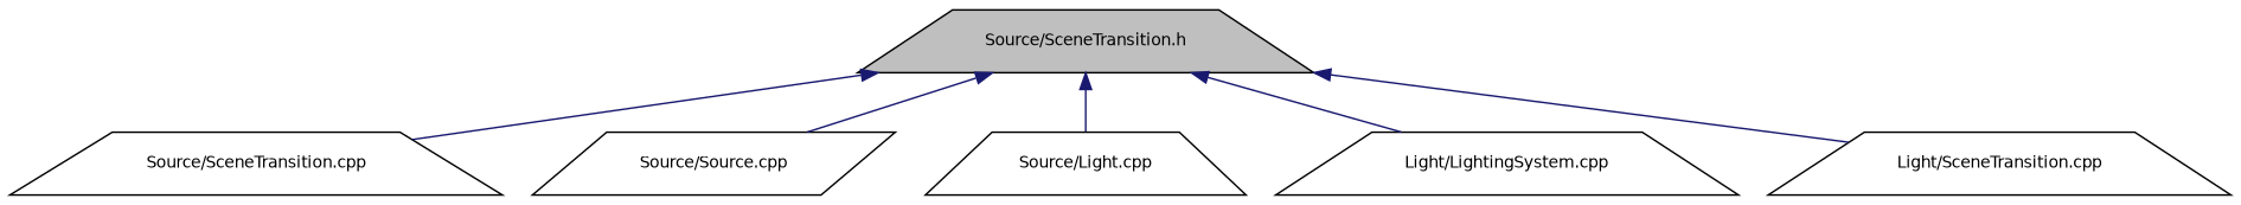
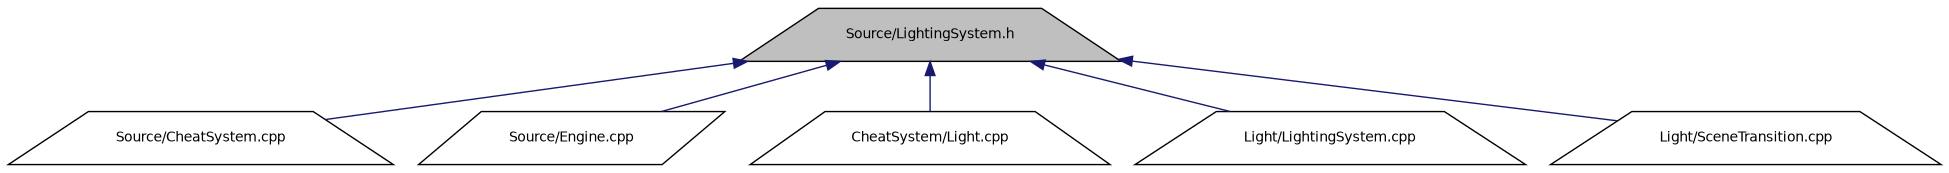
  digraph {
    fontname="DejaVu Sans"
    node [color=black fillcolor=white fontname="DejaVu Sans" fontsize=10 shape=trapezium style=filled]
    edge [color=midnightblue dir=back fontname="DejaVu Sans" fontsize=10 labelfontname=Helvetica labelfontsize=10 style=solid]
-   n1 [fillcolor=grey75 fontcolor=black height=0.2 label="Source/SceneTransition.h" width=0.4]
-   n2 [height=0.2 label="Source/SceneTransition.cpp" width=0.4]
-   n3 [height=0.2 label="Source/Source.cpp" shape=parallelogram width=0.4]
-   n4 [height=0.2 label="Source/Light.cpp" width=0.4]
+   n1 [fillcolor=grey75 fontcolor=black height=0.2 label="Source/LightingSystem.h" width=0.4]
+   n2 [height=0.2 label="Source/CheatSystem.cpp" width=0.4]
+   n3 [height=0.2 label="Source/Engine.cpp" shape=parallelogram width=0.4]
+   n4 [height=0.2 label="CheatSystem/Light.cpp" width=0.4]
    n5 [height=0.2 label="Light/LightingSystem.cpp" width=0.4]
    n6 [height=0.2 label="Light/SceneTransition.cpp" width=0.4]
    n1 -> n2
    n1 -> n3
    n1 -> n4
    n1 -> n5
    n1 -> n6
  }
